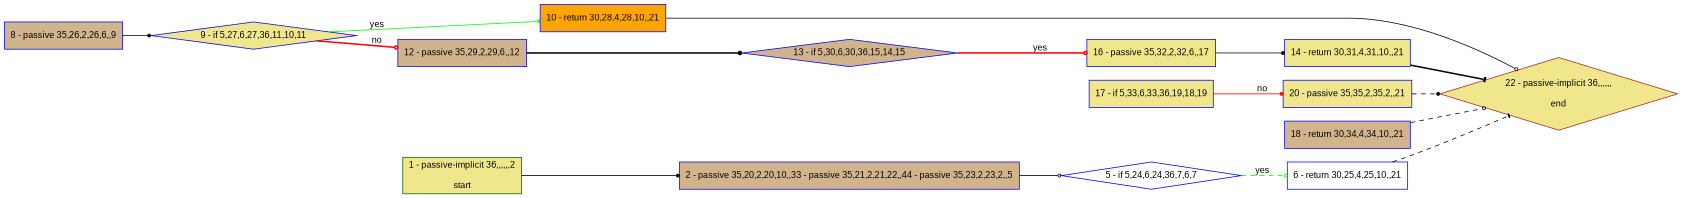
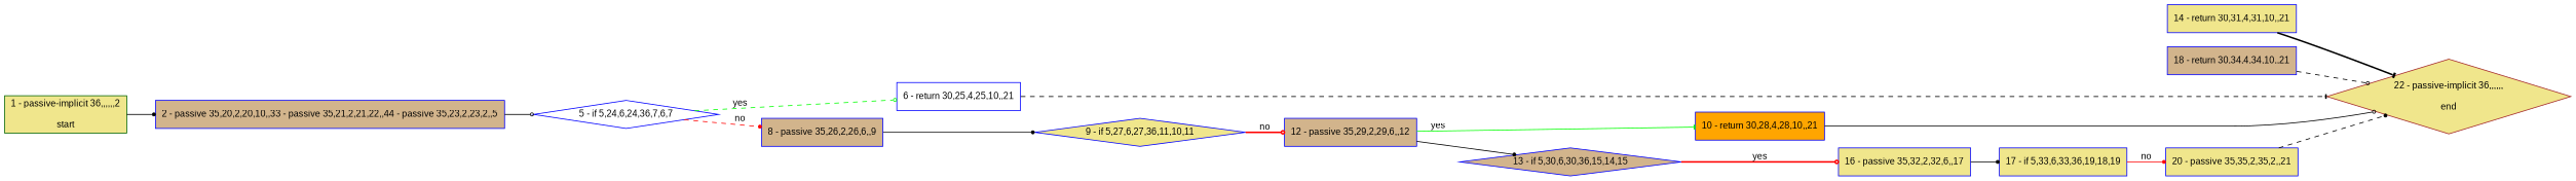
  digraph {
    bgcolor=white
    compound=true
    fillcolor="#FFFFCC"
    fontname=Arial
    fontsize=12
    pack=true
    packmode=clust
    rankdir=LR
    style="rounded,filled"
    node [color="#0000ff" compound=true fillcolor=khaki fixedsize=false fontname=Arial fontsize=12 node_initialized=no shape=box style=filled]
    edge [arrowhead=dot arrowsize=0.5 arrowtail=none color="#000000" compound=true dir=forward fontcolor=black fontname=Arial fontsize=12 style=solid]
    n1 [fillcolor=tan label="2 - passive 35,20,2,20,10,,33 - passive 35,21,2,21,22,,44 - passive 35,23,2,23,2,,5"]
    n2 [fillcolor=white label="5 - if 5,24,6,24,36,7,6,7" shape=diamond]
    n3 [fillcolor=white label="6 - return 30,25,4,25,10,,21"]
    n4 [fillcolor=tan label="8 - passive 35,26,2,26,6,,9"]
    n5 [color="#006400" label="1 - passive-implicit 36,,,,,,2\n\nstart"]
    n6 [color="#a52a2a" label="22 - passive-implicit 36,,,,,,\n\nend" shape=diamond]
    n7 [label="9 - if 5,27,6,27,36,11,10,11" shape=diamond]
    n8 [fillcolor=orange label="10 - return 30,28,4,28,10,,21"]
    n9 [fillcolor=tan label="12 - passive 35,29,2,29,6,,12"]
    n10 [fillcolor=tan label="13 - if 5,30,6,30,36,15,14,15" shape=diamond]
    n11 [label="16 - passive 35,32,2,32,6,,17"]
    n12 [label="14 - return 30,31,4,31,10,,21"]
    n13 [label="17 - if 5,33,6,33,36,19,18,19"]
    n14 [label="20 - passive 35,35,2,35,2,,21"]
    n15 [fillcolor=tan label="18 - return 30,34,4,34,10,,21"]
    n1 -> n2 [arrowhead=odot]
    n2 -> n3 [arrowhead=odot color="#00ff00" label=yes style=dashed]
+   n2 -> n4 [color="#ff0000" label=no style=dashed]
    n3 -> n6 [arrowhead=tee style=dashed]
    n4 -> n7
    n5 -> n1
-   n7 -> n8 [arrowhead=tee color="#00ff00" label=yes]
+   n9 -> n8 [arrowhead=tee color="#00ff00" label=yes]
    n7 -> n9 [arrowhead=odot color="#ff0000" label=no style=bold]
    n8 -> n6 [arrowhead=odot]
-   n9 -> n10 [style=bold]
+   n9 -> n10
    n10 -> n11 [arrowhead=odot color="#ff0000" label=yes style=bold]
-   n11 -> n12
+   n11 -> n13
    n12 -> n6 [arrowhead=tee style=bold]
    n13 -> n14 [color="#ff0000" label=no]
    n14 -> n6 [style=dashed]
    n15 -> n6 [arrowhead=odot style=dashed]
  }
